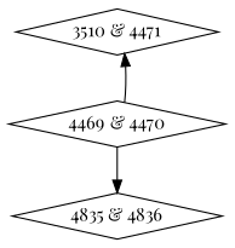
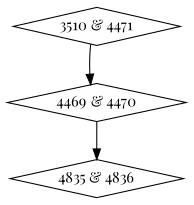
  digraph {
    fontname="Playfair Display"
    node [fontname="Playfair Display" shape=diamond]
    edge [fontname="Playfair Display"]
    n1 [label="3510 & 4471"]
    n2 [label="4469 & 4470"]
    n3 [label="4835 & 4836"]
-   n2 -> n1
+   n1 -> n2
    n2 -> n3
  }
